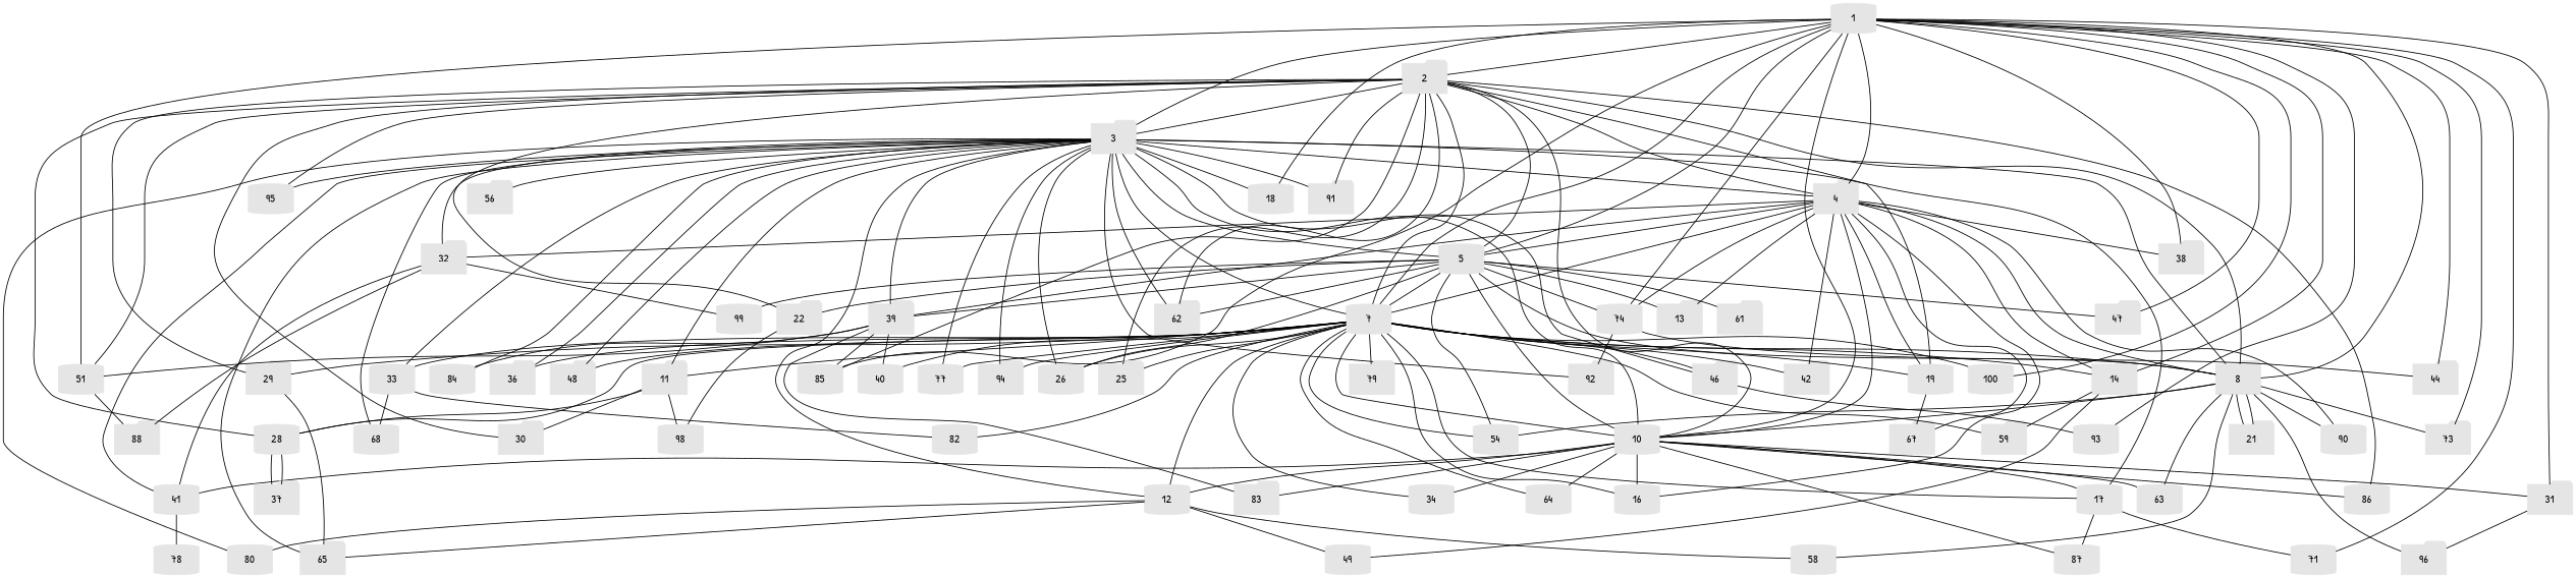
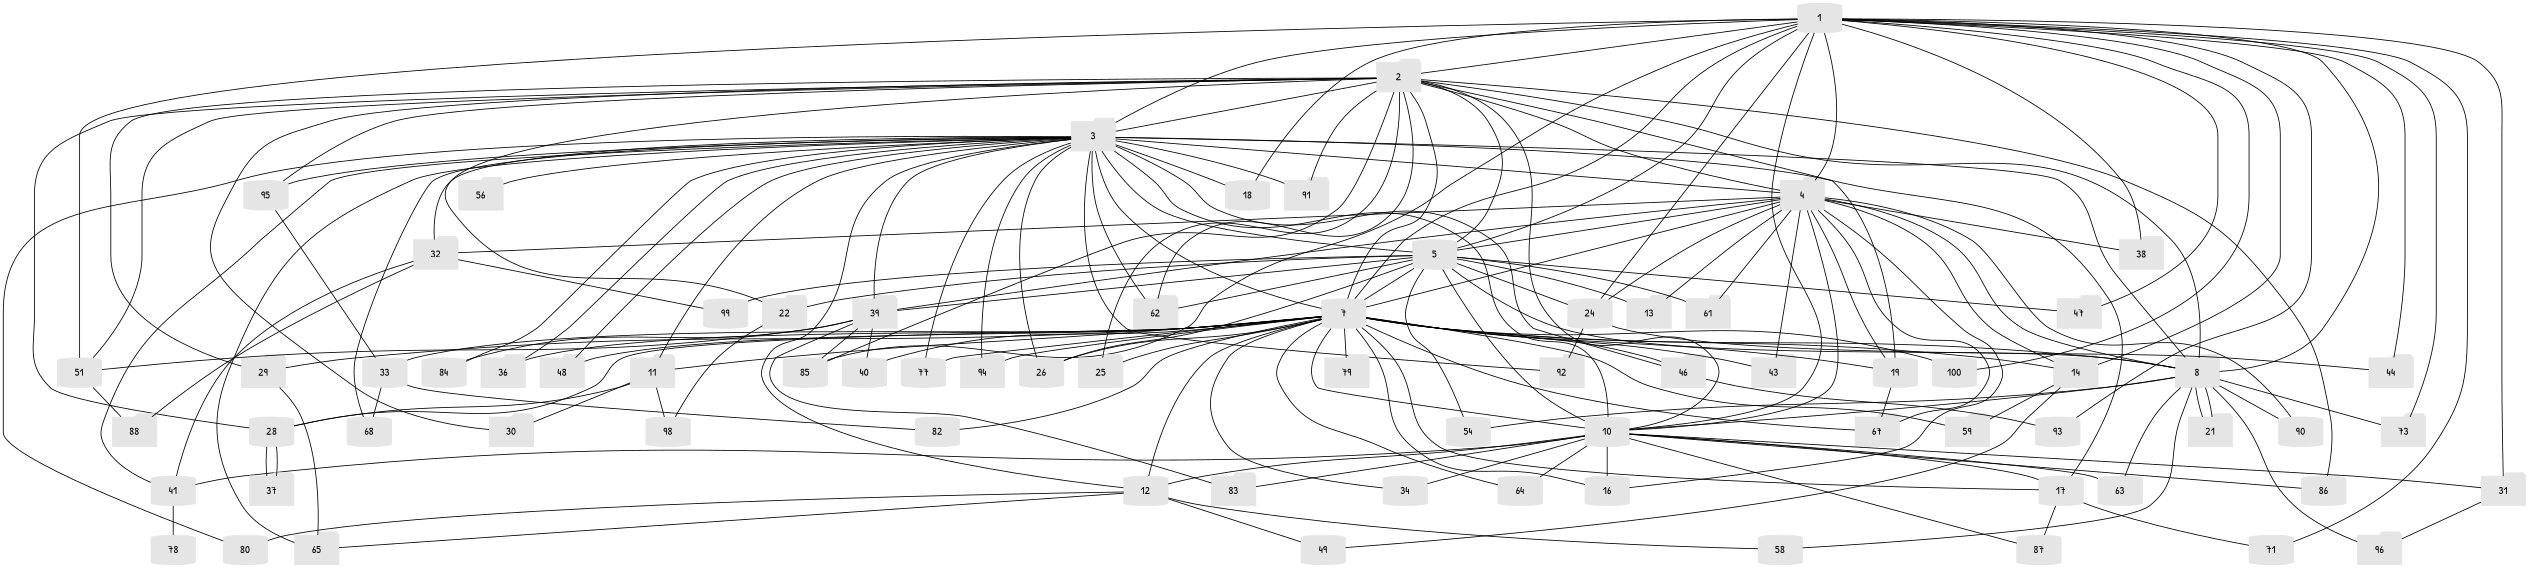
  graph {
    fontname="Patrick Hand"
    node [color=gray90 fontname="Patrick Hand" shape=cylinder style=filled]
    edge [fontname="Patrick Hand"]
    1 [super="+52"]
    2 [shape=folder super="+23"]
    3 [shape=folder super="+6"]
    4 [shape=folder super="+20"]
    5 [super="+70"]
    7 [super="+9"]
    8 [shape=folder super="+43"]
    10 [super="+81"]
    14 [shape=folder super="+35"]
    18
-   24 [super="+60" label=74]
+   24 [super="+60"]
    31 [shape=folder]
    38 [shape=folder]
    44 [shape=folder]
    47 [shape=folder]
    51 [super="+74"]
    71
    73 [shape=folder]
    85 [super="+97"]
    93
    100
    19 [super="+27"]
    22 [shape=folder]
    25 [shape=folder]
    28 [super="+89"]
    29 [shape=folder super="+75"]
    30 [shape=folder]
    62 [shape=folder super="+66"]
    86
    91 [shape=folder]
    95
    11 [shape=folder super="+15"]
    12 [super="+76"]
    17 [super="+50"]
    26 [super="+69"]
    32 [shape=folder super="+45"]
    33
    36 [shape=folder]
    39 [shape=folder super="+72"]
    41 [super="+53"]
    46 [shape=folder super="+57"]
    48 [shape=folder]
    56 [shape=folder]
    65 [shape=folder]
    68
    77
    80
    84
    92 [shape=folder]
    94 [shape=folder]
    13 [shape=folder]
    16
-   42 [shape=folder]
+   42 [shape=folder label=43]
    61 [shape=folder]
    67 [shape=folder]
    90
    54 [super="+55"]
    99
    34
    40
    59 [shape=folder]
    64
    79 [shape=folder]
    82
    21 [shape=folder]
    58
    63
    96 [shape=folder]
    83 [shape=folder]
    87
    49
    88 [shape=folder]
    98
    37 [shape=folder]
    78
    1 -- 2 [weight=2]
    1 -- 3 [weight=2]
    1 -- 4
    1 -- 5
    1 -- 7 [weight=2]
    1 -- 8
    1 -- 10
    1 -- 14
    1 -- 18
    1 -- 24
    1 -- 31
    1 -- 38
    1 -- 44
    1 -- 47
    1 -- 51
    1 -- 71
    1 -- 73
    1 -- 85
    1 -- 93
    1 -- 100
    2 -- 3 [weight=2]
    2 -- 4
    2 -- 5
    2 -- 7 [weight=2]
    2 -- 8
    2 -- 10
    2 -- 51
    2 -- 85
    2 -- 19
    2 -- 22
    2 -- 25
    2 -- 28
    2 -- 29
    2 -- 30
    2 -- 62
    2 -- 86
    2 -- 91
    2 -- 95
    3 -- 4 [weight=2]
    3 -- 5 [weight=2]
    3 -- 7 [weight=4]
    3 -- 8 [weight=2]
    3 -- 10 [weight=2]
    3 -- 18
    3 -- 62
    3 -- 91
    3 -- 95
    3 -- 11
    3 -- 12
    3 -- 17
    3 -- 26
    3 -- 32 [weight=2]
-   3 -- 33
+   95 -- 33
    3 -- 36
    3 -- 39
    3 -- 41
    3 -- 46
    3 -- 48
    3 -- 56
    3 -- 65
    3 -- 68
    3 -- 77
    3 -- 80
    3 -- 84
    3 -- 92
    3 -- 94
    4 -- 5
    4 -- 7 [weight=2]
    4 -- 8
    4 -- 10
    4 -- 14
    4 -- 24
    4 -- 38
    4 -- 19 [weight=2]
    4 -- 32
    4 -- 39
    4 -- 13
    4 -- 16
    4 -- 42
+   4 -- 61
    4 -- 67
    4 -- 90
    5 -- 7 [weight=2]
    5 -- 8
    5 -- 10
    5 -- 24
    5 -- 47
    5 -- 22
    5 -- 62
    5 -- 26
    5 -- 39 [weight=2]
    5 -- 13
    5 -- 61
    5 -- 54
    5 -- 99
    7 -- 8 [weight=3]
    7 -- 10 [weight=2]
    7 -- 14
    7 -- 100
    7 -- 19
    7 -- 25
    7 -- 28
    7 -- 29
    7 -- 11
    7 -- 12
    7 -- 17
    7 -- 26
    7 -- 33
    7 -- 36
    7 -- 46 [weight=2]
    7 -- 48
    7 -- 77
    7 -- 94
    7 -- 16
    7 -- 42
-   7 -- 54
+   7 -- 67
    7 -- 34
    7 -- 40
    7 -- 59
    7 -- 64
    7 -- 79 [weight=2]
    7 -- 82
    8 -- 10
    8 -- 73
    8 -- 90
    8 -- 54
    8 -- 21
    8 -- 21
    8 -- 58
    8 -- 63
    8 -- 96
    10 -- 31
    10 -- 86
    10 -- 12
    10 -- 17
    10 -- 41
    10 -- 16
    10 -- 34
    10 -- 64
    10 -- 63
    10 -- 83
    10 -- 87
    14 -- 59
    14 -- 49
    24 -- 44
    24 -- 92
    31 -- 96
    51 -- 88
    19 -- 67
    22 -- 98
    28 -- 37
    28 -- 37
    29 -- 65
    11 -- 28
    11 -- 30
    11 -- 98
    12 -- 65
    12 -- 80
    12 -- 58
    12 -- 49
    17 -- 71
    17 -- 87
    32 -- 41
    32 -- 99
    32 -- 88
    33 -- 68
    33 -- 82
    39 -- 51
    39 -- 85
    39 -- 84
    39 -- 40
    39 -- 83
    41 -- 78
    46 -- 93
  }
